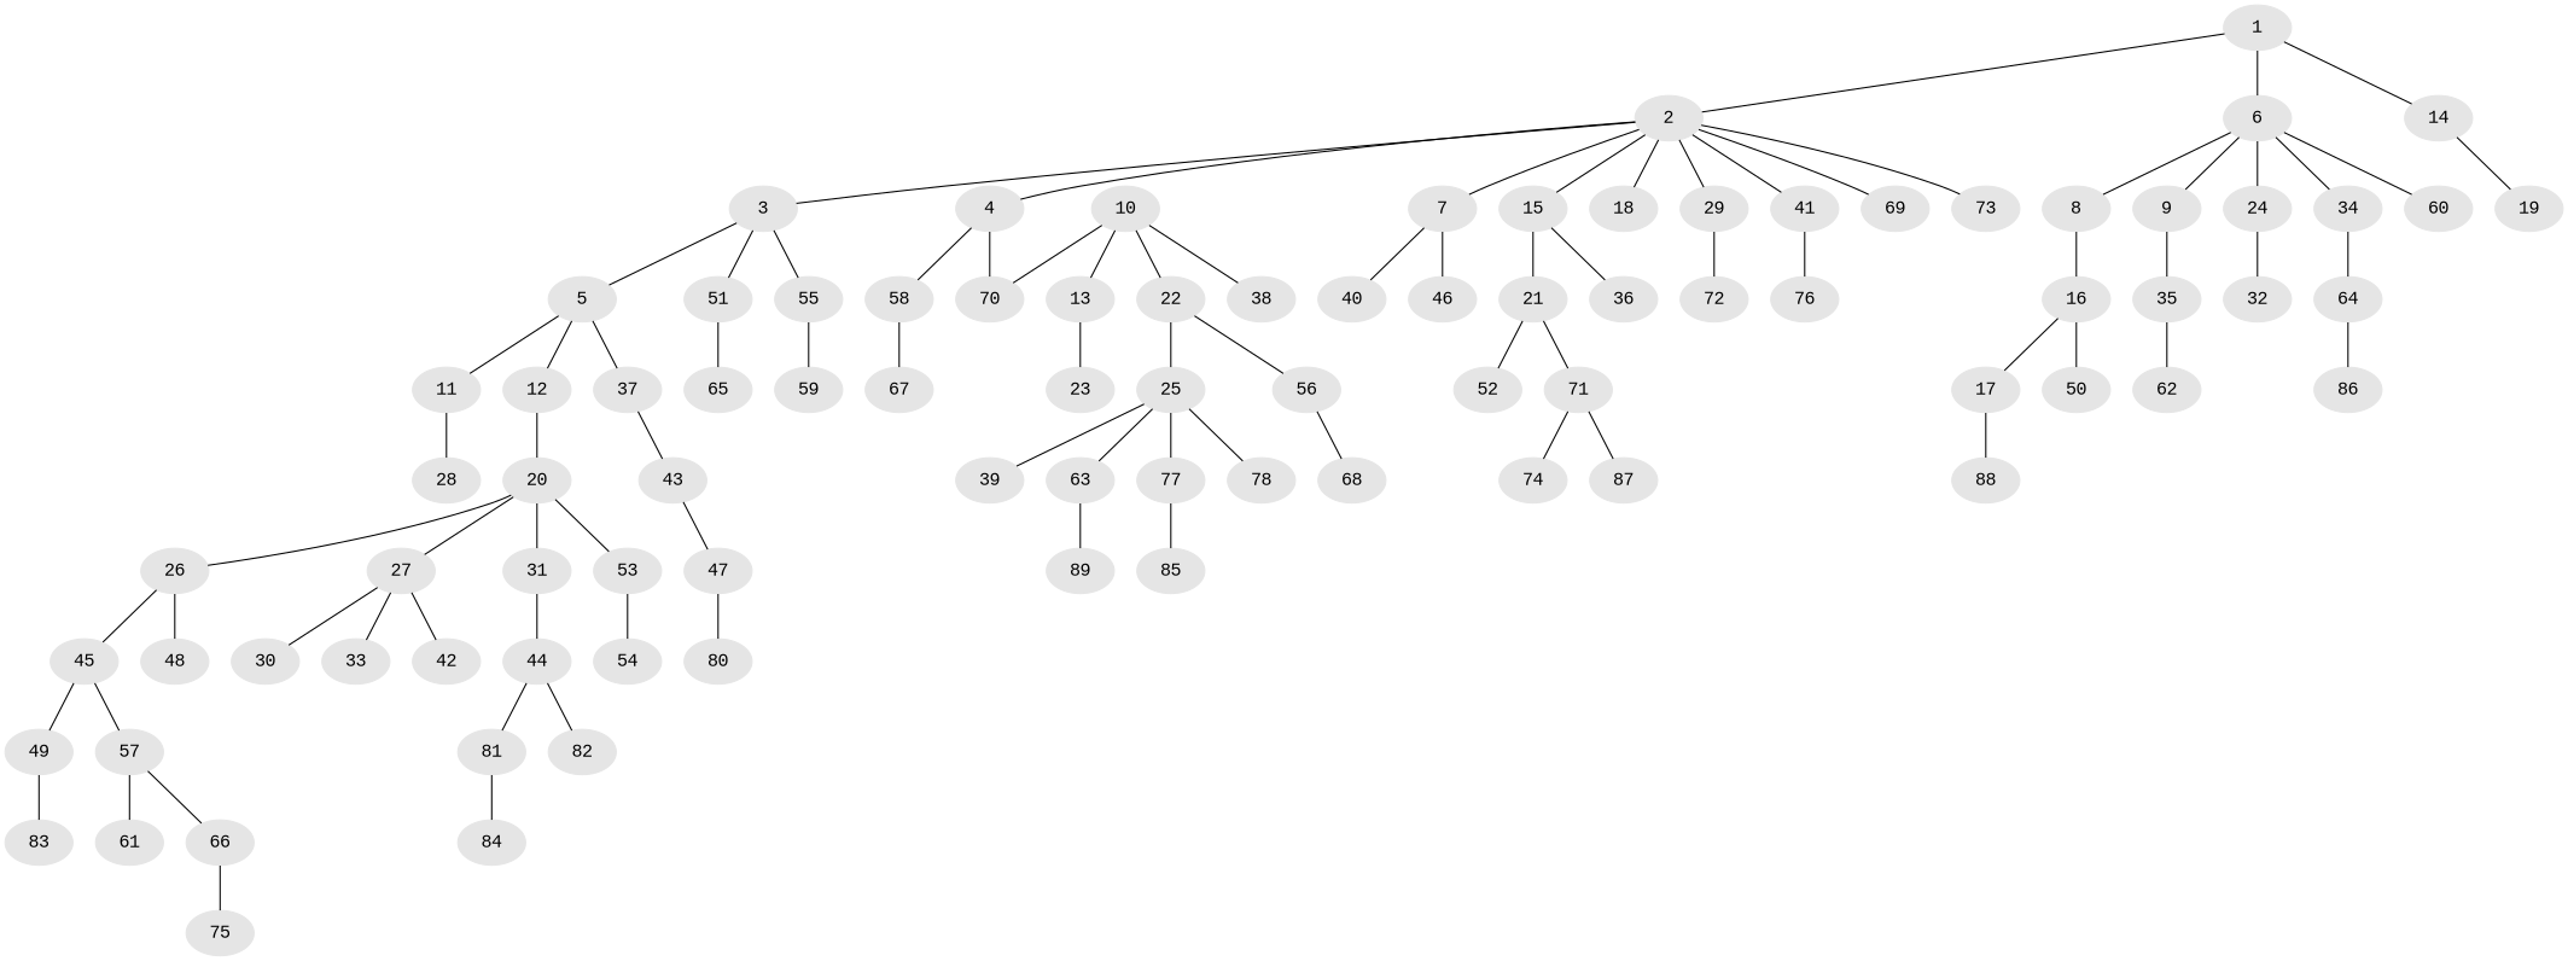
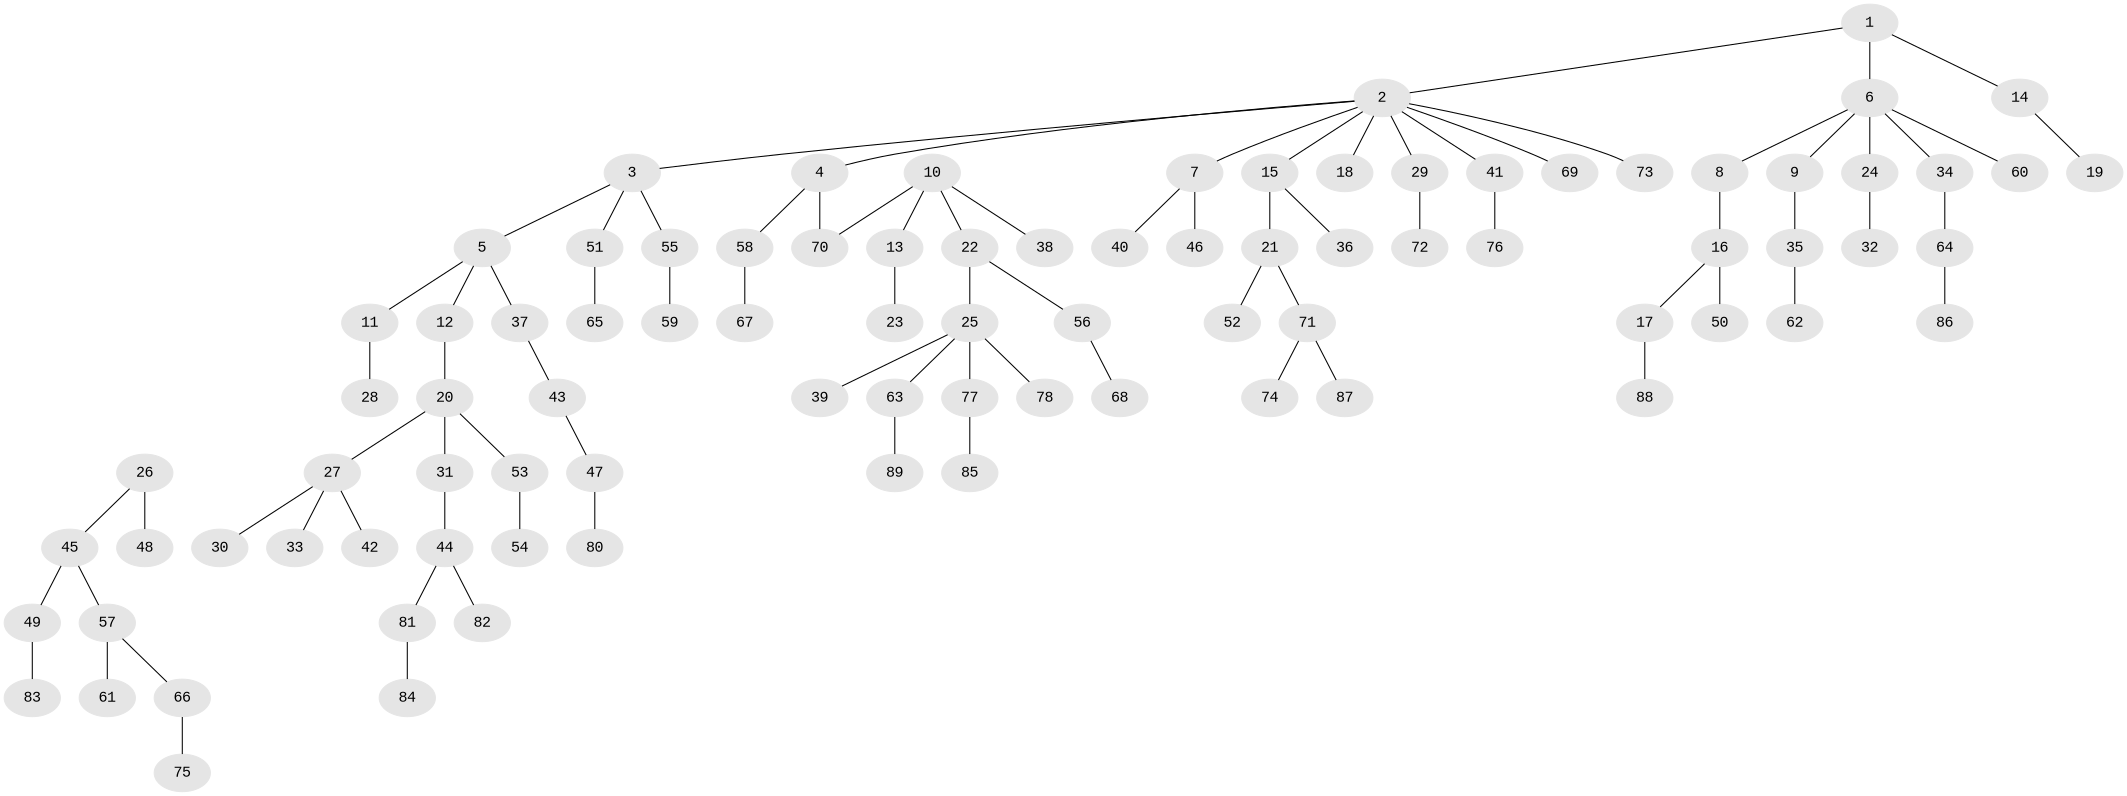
  graph {
    fontname="Liberation Mono"
    node [color=gray90 fontname="Liberation Mono" style=filled]
    edge [fontname="Liberation Mono"]
    1
    2
    6
    14
    3
    4
    7
    15
    18
    29
    41
    69
    73
    8
    9
    24
    34
    60
    19
    5
    51
    55
    58
    70
    40
    46
    21
    36
    72
    76
    11
    12
    37
    65
    59
    10
    13
    22
    38
    67
    28
    20
    43
    16
    35
    32
    64
    17
    50
    62
    23
    25
    56
    26
    27
    31
    53
    52
    71
    88
    45
    48
    30
    33
    42
    44
    54
    74
    87
    39
    63
    77
    78
    68
    n75 [label=89]
    85
    49
    57
    81
    82
    86
    47
    80
    84
    83
    61
    66
    75
    1 -- 2
    1 -- 6
    1 -- 14
    2 -- 3
    2 -- 4
    2 -- 7
    2 -- 15
    2 -- 18
    2 -- 29
    2 -- 41
    2 -- 69
    2 -- 73
    6 -- 8
    6 -- 9
    6 -- 24
    6 -- 34
    6 -- 60
    14 -- 19
    3 -- 5
    3 -- 51
    3 -- 55
    4 -- 58
    4 -- 70
    7 -- 40
    7 -- 46
    15 -- 21
    15 -- 36
    29 -- 72
    41 -- 76
    8 -- 16
    9 -- 35
    24 -- 32
    34 -- 64
    5 -- 11
    5 -- 12
    5 -- 37
    51 -- 65
    55 -- 59
    58 -- 67
    21 -- 52
    21 -- 71
    11 -- 28
    12 -- 20
    37 -- 43
    10 -- 70
    10 -- 13
    10 -- 22
    10 -- 38
    13 -- 23
    22 -- 25
    22 -- 56
-   20 -- 26
    20 -- 27
    20 -- 31
    20 -- 53
    43 -- 47
    16 -- 17
    16 -- 50
    35 -- 62
    64 -- 86
    17 -- 88
    25 -- 39
    25 -- 63
    25 -- 77
    25 -- 78
    56 -- 68
    26 -- 45
    26 -- 48
    27 -- 30
    27 -- 33
    27 -- 42
    31 -- 44
    53 -- 54
    71 -- 74
    71 -- 87
    45 -- 49
    45 -- 57
    44 -- 81
    44 -- 82
    63 -- n75
    77 -- 85
    49 -- 83
    57 -- 61
    57 -- 66
    81 -- 84
    47 -- 80
    66 -- 75
  }
